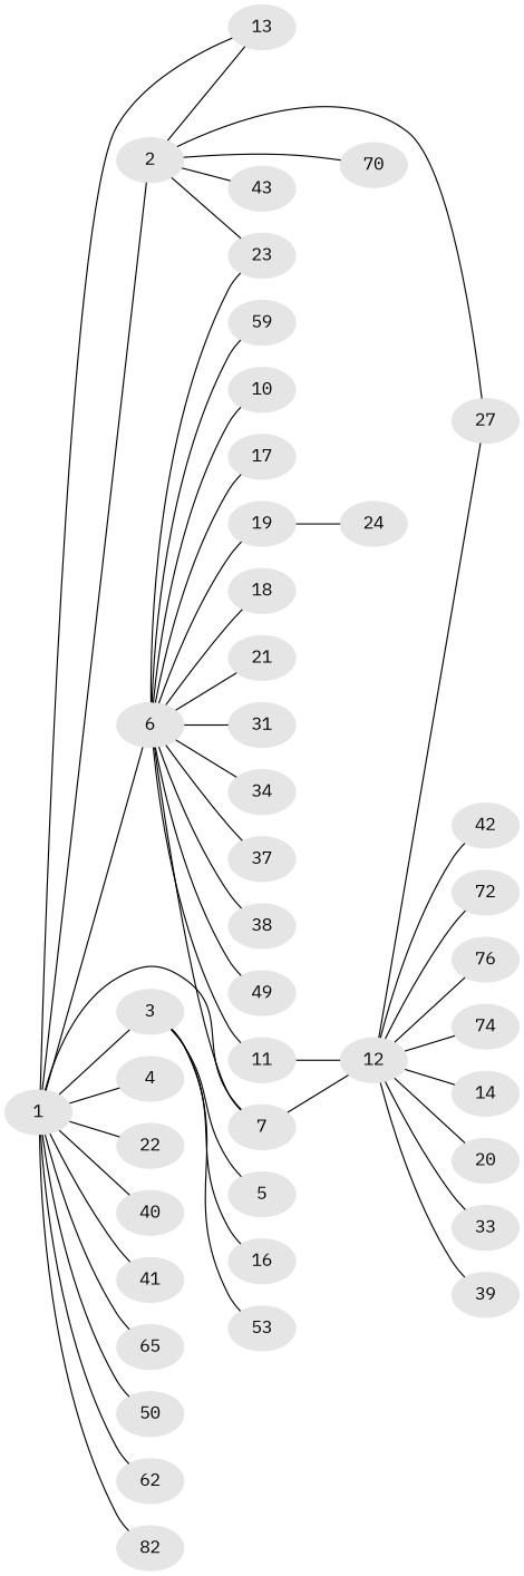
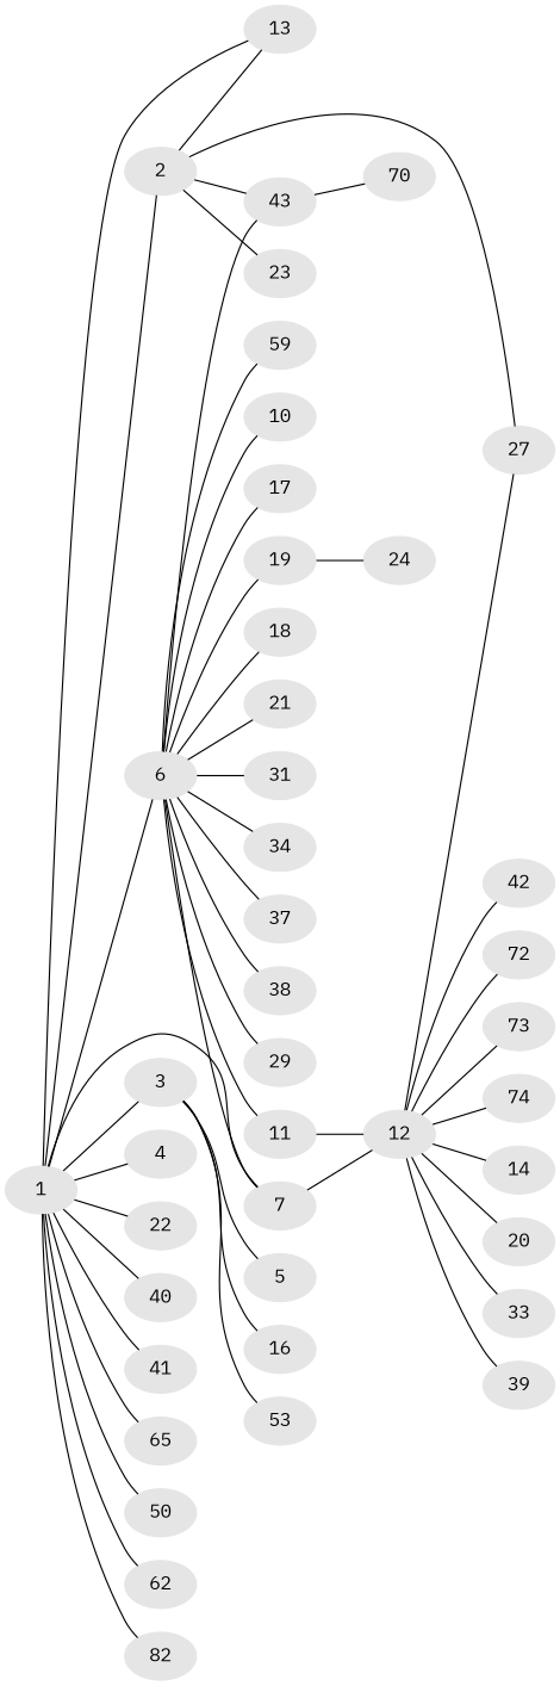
  graph {
    fontname="IBM Plex Mono"
    rankdir=LR
    node [color=gray90 fontname="IBM Plex Mono" style=filled]
    edge [fontname="IBM Plex Mono"]
    1
    2
    3
    4
    6 [super="+28+25+15+8+9+78+57+58+76+63+64+48+26"]
    7 [super="+66+85+86"]
    13 [super="+44+52"]
    22 [super="+71+47+35"]
    40
    41
    n11 [label=65]
    50
    62
    82 [super="+88"]
    23
    27 [super="+84+69+30"]
    43
    70
    5
    16
    53
    10
    11
    17 [super="+55"]
    18
    19 [super="+32"]
    21
    31
    34
    37 [super="+56+68"]
    38
-   49
+   49 [label=29]
    59
    12 [super="+29+36"]
    24
    14
    20 [super="+67+51"]
    33
    39 [super="+60"]
    42 [super="+46"]
    72
-   73 [label=76]
+   73
    74
    1 -- 2
    1 -- 3
    1 -- 4
    1 -- 6 [weight=2]
    1 -- 7
    1 -- 13
    1 -- 22
    1 -- 40
    1 -- 41
    1 -- n11
    1 -- 50
    1 -- 62
    1 -- 82
    2 -- 13
    2 -- 23
    2 -- 27
    2 -- 43
-   2 -- 70
+   43 -- 70
    3 -- 5
    3 -- 16
    3 -- 53
    6 -- 7
-   6 -- 23
+   6 -- 43
    6 -- 10
    6 -- 11
    6 -- 17
    6 -- 18
    6 -- 19
    6 -- 21
    6 -- 31
    6 -- 34
    6 -- 37
    6 -- 38
    6 -- 49
    6 -- 59
    7 -- 12
    11 -- 12
    19 -- 24
    12 -- 27
    12 -- 14
    12 -- 20
    12 -- 33
    12 -- 39
    12 -- 42
    12 -- 72
    12 -- 73
    12 -- 74
  }
